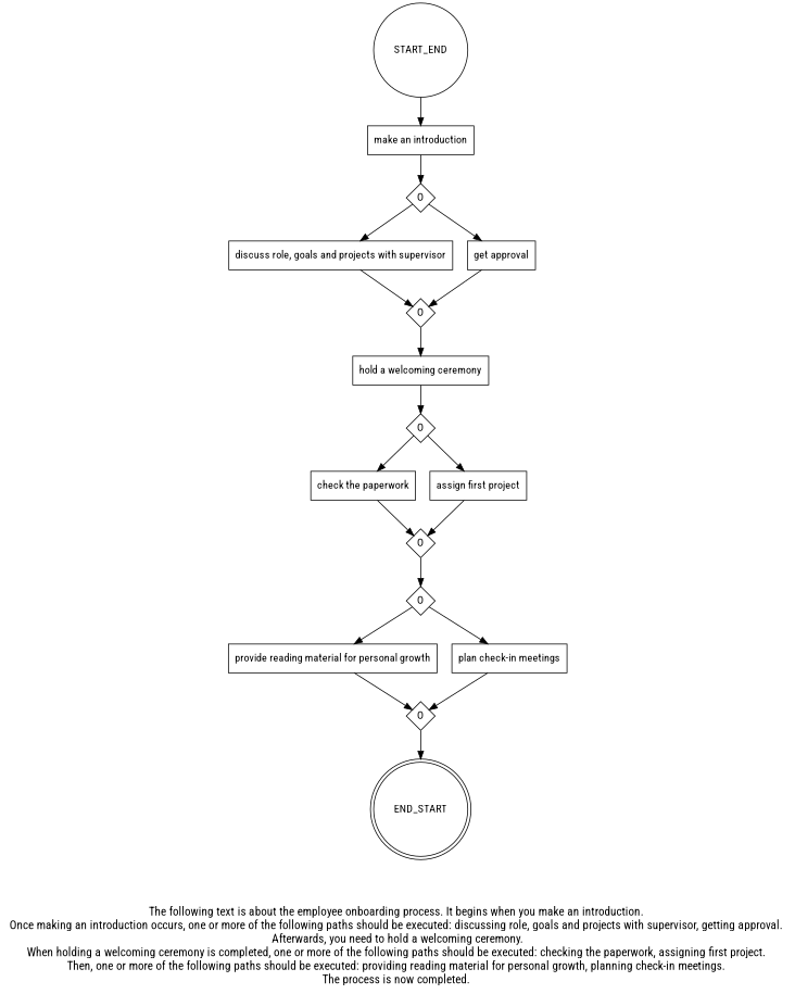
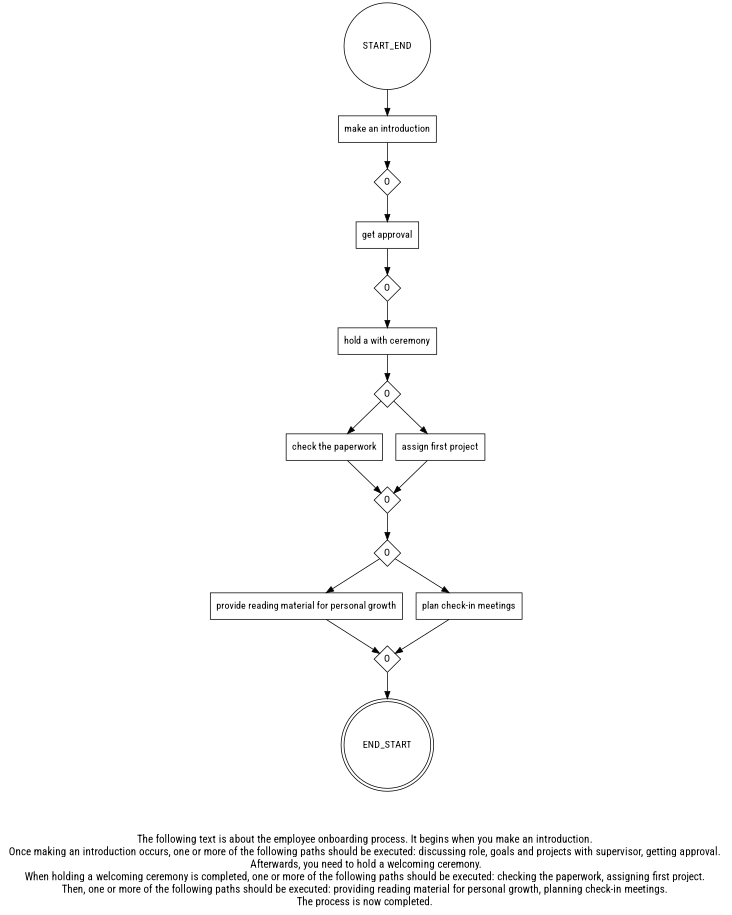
  digraph {
    fontname="Roboto Condensed"
    fontsize=15
    label="\n\n\nThe following text is about the employee onboarding process. It begins when you make an introduction. \nOnce making an introduction occurs, one or more of the following paths should be executed: discussing role, goals and projects with supervisor, getting approval. \nAfterwards, you need to hold a welcoming ceremony.\nWhen holding a welcoming ceremony is completed, one or more of the following paths should be executed: checking the paperwork, assigning first project. \nThen, one or more of the following paths should be executed: providing reading material for personal growth, planning check-in meetings. \nThe process is now completed. \n"
    rankdir=TB
    node [fontname="Roboto Condensed" shape=box]
    edge [fontname="Roboto Condensed"]
    "make an introduction"
    n2 [fixedsize=true label=O shape=diamond width=0.5]
-   "discuss role, goals and projects with supervisor"
    "get approval"
    n5 [fixedsize=true label=O shape=diamond width=0.5]
-   "hold a welcoming ceremony"
+   "hold a welcoming ceremony" [label="hold a with ceremony"]
    n7 [fixedsize=true label=O shape=diamond width=0.5]
    "check the paperwork"
    "assign first project"
    n10 [fixedsize=true label=O shape=diamond width=0.5]
    n11 [fixedsize=true label=O shape=diamond width=0.5]
    "provide reading material for personal growth"
    "plan check-in meetings"
    n14 [fixedsize=true label=O shape=diamond width=0.5]
    n15 [label=END_START shape=doublecircle width=0.2]
    n16 [label=START_END shape=circle width=0.3]
    subgraph sub_1 {
      "make an introduction"
      n2
-     "discuss role, goals and projects with supervisor"
      "get approval"
      n5
      "hold a welcoming ceremony"
      n7
      "check the paperwork"
      "assign first project"
      n10
      n11
      "provide reading material for personal growth"
      "plan check-in meetings"
      n14
    }
    "make an introduction" -> n2
-   n2 -> "discuss role, goals and projects with supervisor"
    n2 -> "get approval"
-   "discuss role, goals and projects with supervisor" -> n5
    "get approval" -> n5
    n5 -> "hold a welcoming ceremony"
    "hold a welcoming ceremony" -> n7
    n7 -> "check the paperwork"
    n7 -> "assign first project"
    "check the paperwork" -> n10
    "assign first project" -> n10
    n10 -> n11
    n11 -> "provide reading material for personal growth"
    n11 -> "plan check-in meetings"
    "provide reading material for personal growth" -> n14
    "plan check-in meetings" -> n14
    n14 -> n15
    n16 -> "make an introduction"
  }
